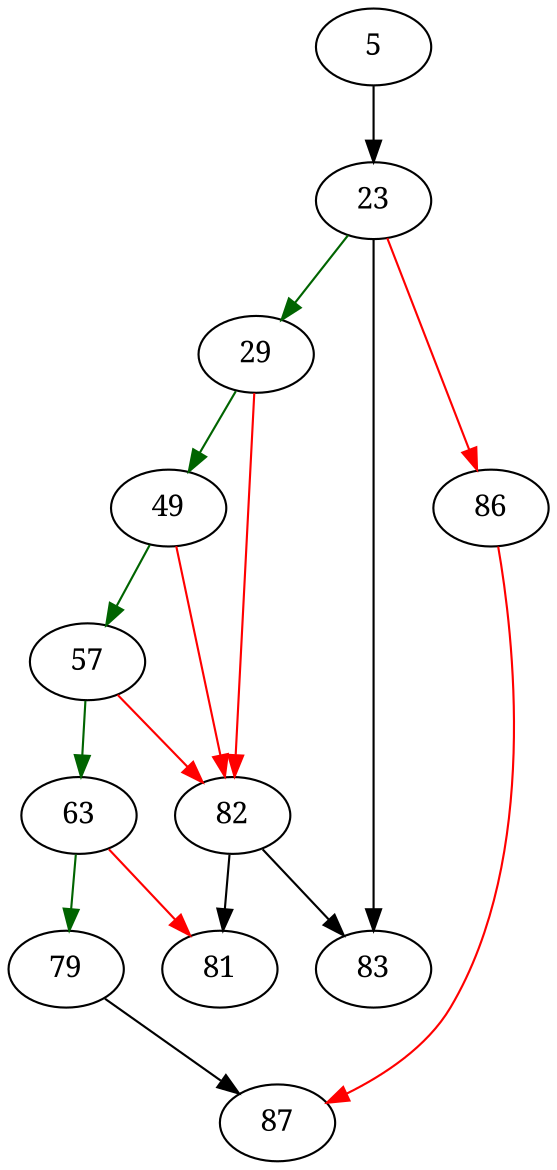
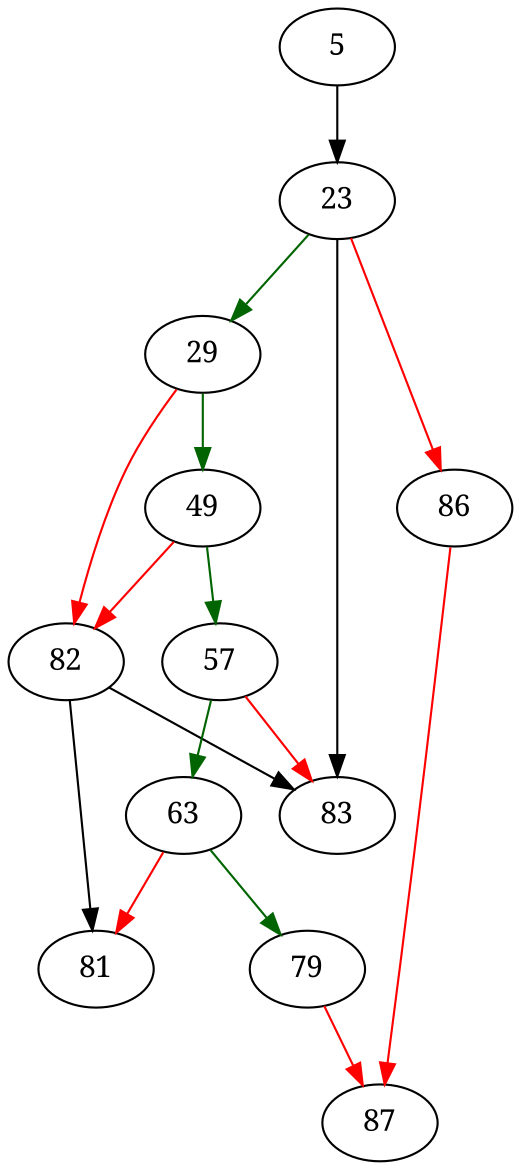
  strict digraph {
    fontname="Noto Serif"
    node [fontname="Noto Serif"]
    edge [fontname="Noto Serif" color=red]
    5 [entry=true]
    23
    29
    86
    83
    n6 [label=49]
    82
    87
    57
    81
    63
    79
    5 -> 23 [color=""]
    23 -> 29 [color=darkgreen cond=true]
    23 -> 86 [cond=false]
    23 -> 83 [color=""]
    29 -> n6 [color=darkgreen cond=true]
    29 -> 82 [cond=false]
    86 -> 87
    n6 -> 82 [cond=false]
    n6 -> 57 [color=darkgreen cond=true]
    82 -> 83 [color=""]
    82 -> 81 [color=""]
-   57 -> 82 [cond=false]
+   57 -> 83 [cond=false]
    57 -> 63 [color=darkgreen cond=true]
    63 -> 81 [cond=false]
    63 -> 79 [color=darkgreen cond=true]
-   79 -> 87 [color=""]
+   79 -> 87
  }
